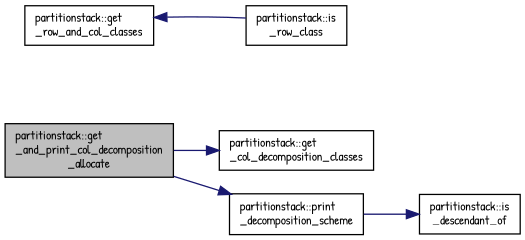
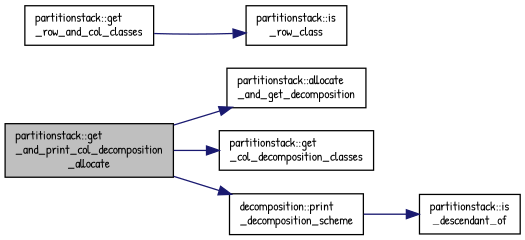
  digraph {
    fontname="Patrick Hand"
    rankdir=LR
    node [color=black fillcolor=white fontname="Patrick Hand" fontsize=10 shape=record style=filled]
    edge [color=midnightblue fontname="Patrick Hand" fontsize=10 labelfontname=Helvetica labelfontsize=10 style=solid]
    n1 [fillcolor=grey75 fontcolor=black height=0.2 label="partitionstack::get\l_and_print_col_decomposition\l_allocate" width=0.4]
+   n2 [height=0.2 label="partitionstack::allocate\l_and_get_decomposition" width=0.4]
    n3 [height=0.2 label="partitionstack::get\l_col_decomposition_classes" width=0.4]
-   n4 [height=0.2 label="partitionstack::print\l_decomposition_scheme" width=0.4]
+   n4 [height=0.2 label="decomposition::print\l_decomposition_scheme" width=0.4]
    n5 [height=0.2 label="partitionstack::is\l_descendant_of" width=0.4]
    n6 [height=0.2 label="partitionstack::get\l_row_and_col_classes" width=0.4]
    n7 [height=0.2 label="partitionstack::is\l_row_class" width=0.4]
+   n1 -> n2
    n1 -> n3
    n1 -> n4
    n4 -> n5
-   n7 -> n6
+   n6 -> n7
  }
